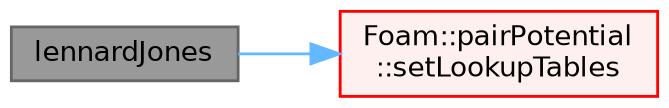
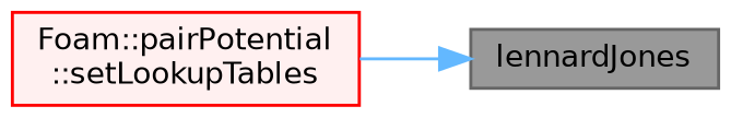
  digraph {
    rankdir=LR
    node [fontname=Helvetica fontsize=10 shape=box style=filled]
    n1 [color=gray40 fillcolor=grey60 fontcolor=black height=0.2 label=lennardJones width=0.4]
    n2 [color=red fillcolor="#FFF0F0" height=0.2 label="Foam::pairPotential\l::setLookupTables" width=0.4]
-   n1 -> n2 [color=steelblue1 fontname=Helvetica fontsize=10 labelfontname=Helvetica labelfontsize=10 style=solid]
+   n2 -> n1 [color=steelblue1 fontname=Helvetica fontsize=10 labelfontname=Helvetica labelfontsize=10 style=solid]
  }
